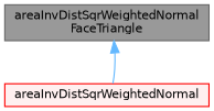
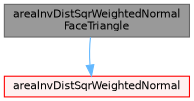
  digraph {
    rankdir=TB
    node [fontname=Helvetica fontsize=10 shape=box style=filled]
    n1 [color=gray40 fillcolor=grey60 fontcolor=black height=0.2 label="areaInvDistSqrWeightedNormal\lFaceTriangle" width=0.4]
    n2 [color=red fillcolor="#FFF0F0" height=0.2 label=areaInvDistSqrWeightedNormal width=0.4]
-   n2 -> n1 [color=steelblue1 fontname=Helvetica fontsize=10 labelfontname=Helvetica labelfontsize=10 style=solid]
+   n1 -> n2 [color=steelblue1 fontname=Helvetica fontsize=10 labelfontname=Helvetica labelfontsize=10 style=solid]
  }
